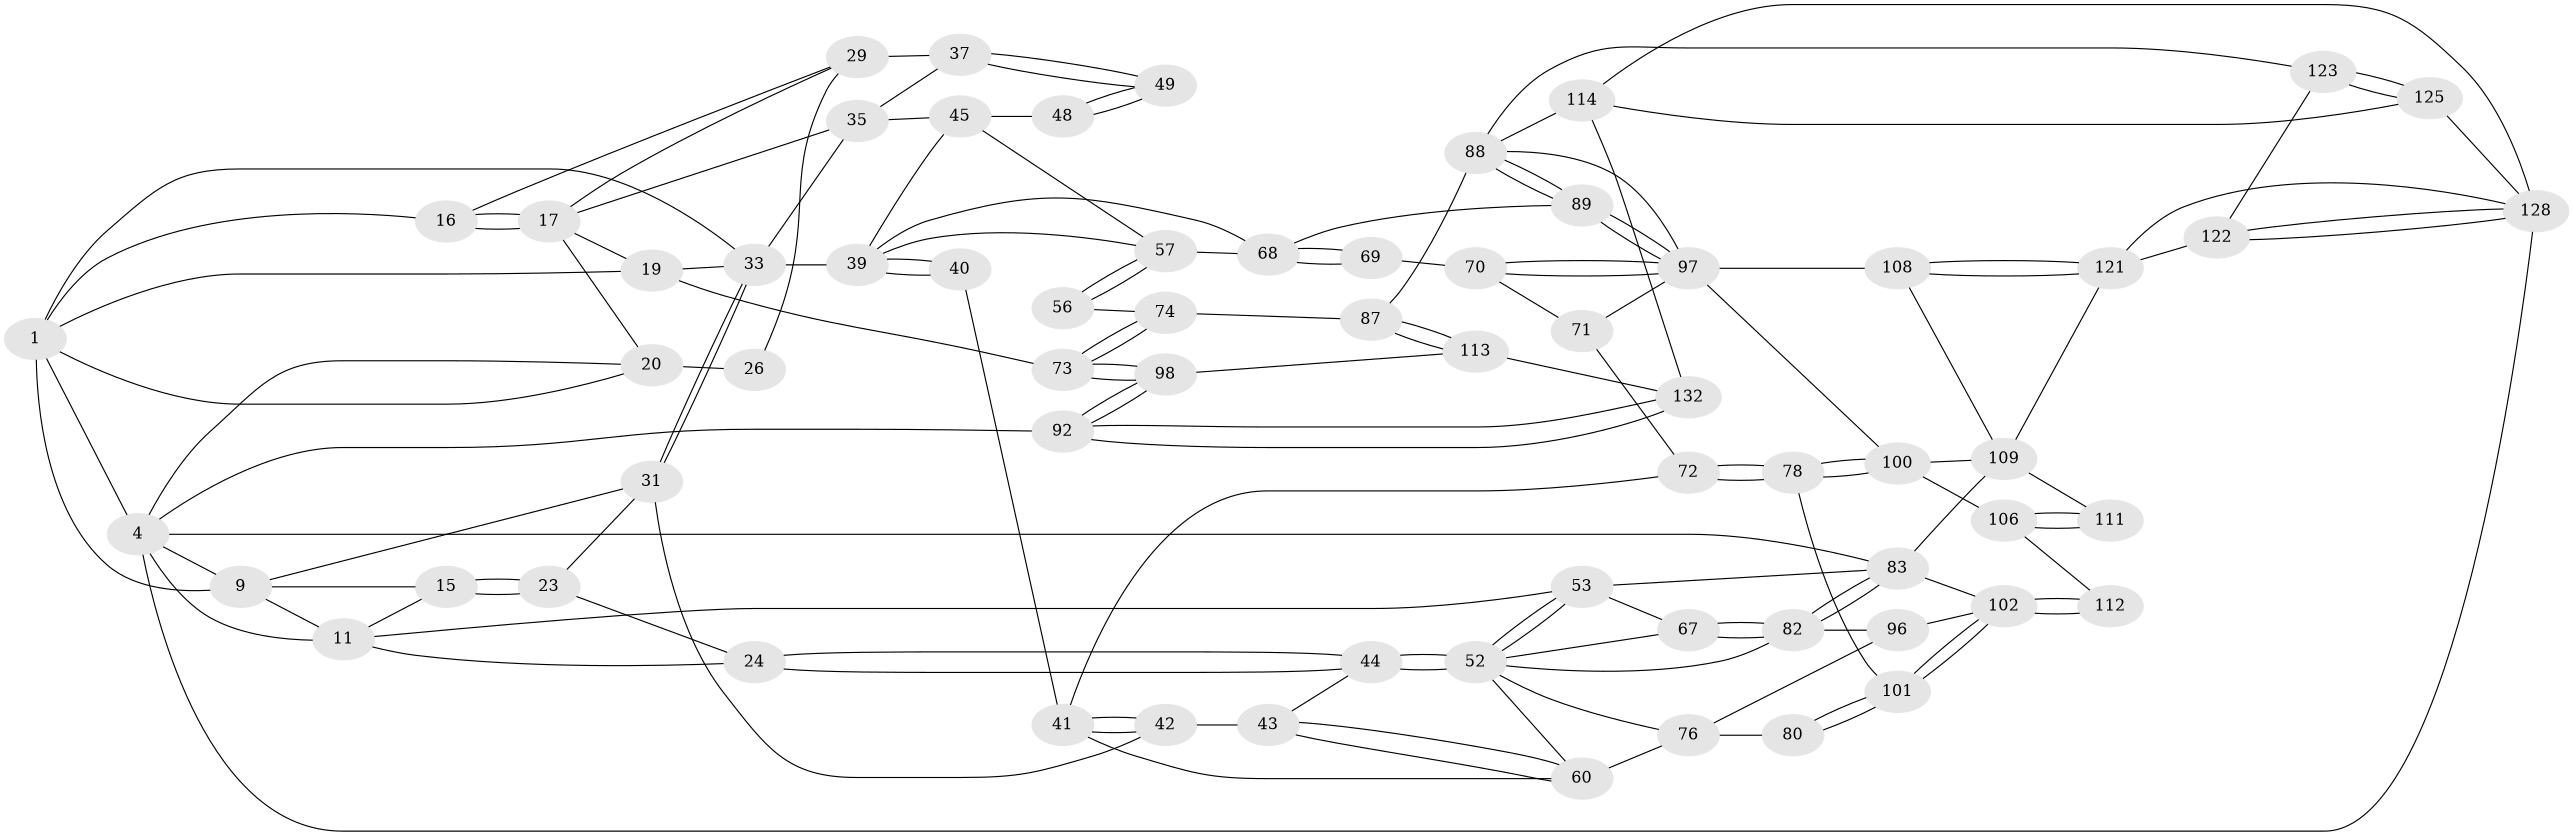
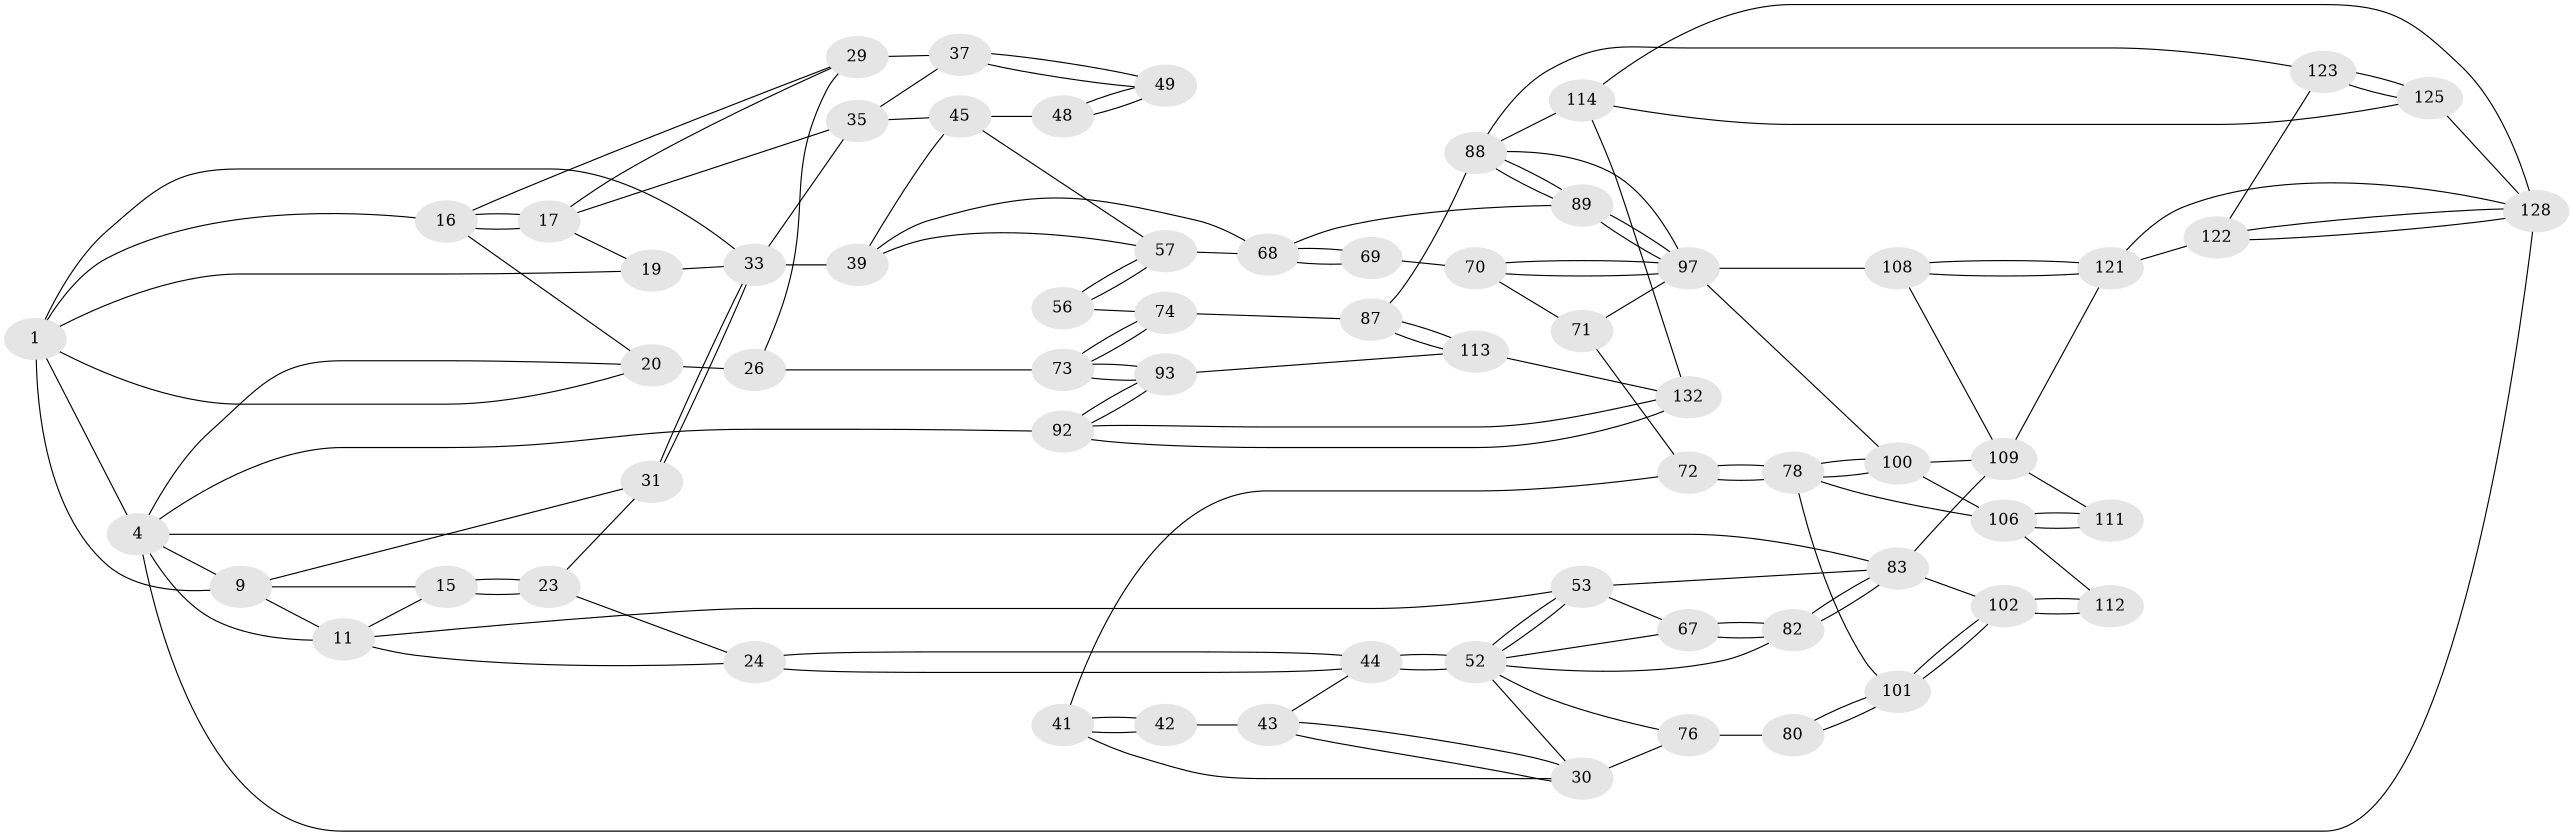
  graph {
    rankdir=LR
    node [color=gray90 style=filled]
    1 [super="+2+7"]
    4 [super="+5+91"]
    9 [super="+14+10"]
    16 [super="+22"]
    19
    20 [super="+21+25"]
    33 [super="+34"]
    11 [super="+12"]
    83 [super="+94"]
    92
    128 [super="+129"]
    15
    31 [super="+32"]
    17 [super="+18"]
    29 [super="+30"]
    26 [super="+27+64"]
    35 [super="+38"]
    39 [super="+47"]
    24
    53 [super="+54"]
    102 [super="+103"]
    109 [super="+117"]
-   93 [label=98]
+   93
    132
    23
    42
    44
    67
    37
    45 [super="+46"]
    73
    52 [super="+62"]
    74 [super="+75+86"]
    49
    43
-   40
    57 [super="+58"]
    68 [super="+84"]
    48
    41 [super="+63"]
    69
    89
-   60 [super="+61"]
+   60 [super="+61" label=30]
    72
    76 [super="+81"]
    78 [super="+79"]
    82 [super="+85"]
    56
    80
-   96
    87
    70
    97 [super="+98"]
    71
    100 [super="+105"]
    108
    101
    106
    113 [super="+116"]
    88 [super="+110"]
    112
    111
    121 [super="+126"]
    114 [super="+124"]
    123
    125
    122
    1 -- 4
    1 -- 9
    1 -- 16
    1 -- 19
    1 -- 20
    1 -- 33
    4 -- 9
    4 -- 20
    4 -- 11
    4 -- 83 [weight=3]
    4 -- 92
    4 -- 128
    9 -- 11
    9 -- 15
    9 -- 31
-   17 -- 20
+   16 -- 20
    16 -- 17
    16 -- 17
    16 -- 29
    19 -- 33
    20 -- 26 [weight=2]
    33 -- 35
    33 -- 39
    11 -- 15
    11 -- 24
    11 -- 53
    83 -- 102 [weight=2]
    83 -- 109 [weight=2]
    92 -- 93
    92 -- 93
    92 -- 132
    92 -- 132
    15 -- 23
    15 -- 23
    31 -- 33
    31 -- 33
-   31 -- 42
    17 -- 19
    17 -- 29
    17 -- 35
    29 -- 37
    26 -- 29
-   19 -- 73
+   26 -- 73
    35 -- 37
    35 -- 45
    39 -- 45
-   39 -- 40 [weight=2]
-   39 -- 40
    39 -- 57
    39 -- 68
    24 -- 44
    24 -- 44
    53 -- 83
    53 -- 67
    102 -- 112 [weight=2]
    102 -- 112
    109 -- 111
    109 -- 121
    93 -- 113
    23 -- 31
    23 -- 24
    42 -- 43
    44 -- 52
    44 -- 52
    67 -- 82
    67 -- 82
    37 -- 49
    37 -- 49
    45 -- 57
    45 -- 48 [weight=2]
    73 -- 93
    73 -- 93
    73 -- 74
    73 -- 74
    52 -- 53
    52 -- 53
    52 -- 67
    52 -- 60
    52 -- 76
    52 -- 82
    74 -- 87
    43 -- 44
    43 -- 60
    43 -- 60
-   40 -- 41
    57 -- 68
    68 -- 69 [weight=2]
    68 -- 69
    68 -- 89
    48 -- 49
    48 -- 49
    41 -- 42
    41 -- 42
    41 -- 60
    41 -- 72
    69 -- 70
    89 -- 97
    89 -- 97
    60 -- 76
    72 -- 78
    72 -- 78
    76 -- 80
-   76 -- 96
    78 -- 100
    78 -- 100
    78 -- 101
+   78 -- 106
    82 -- 83
    82 -- 83
-   82 -- 96
    56 -- 74
    56 -- 57
    56 -- 57
    80 -- 101
    80 -- 101
-   96 -- 102
    87 -- 113
    87 -- 113
    87 -- 88
    70 -- 97
    70 -- 97
    70 -- 71
    97 -- 100
    97 -- 108
    71 -- 72
    71 -- 97
    100 -- 109
    100 -- 106
    108 -- 109
    108 -- 121
    108 -- 121
    101 -- 102
    101 -- 102
    106 -- 112
    106 -- 111
    106 -- 111
    113 -- 132
    88 -- 89
    88 -- 89
    88 -- 97
    88 -- 114
    88 -- 123
    121 -- 128
    121 -- 122
    114 -- 128
    114 -- 132
    114 -- 125
    123 -- 125
    123 -- 125
    125 -- 128
    122 -- 128
    122 -- 128
    122 -- 123
  }
